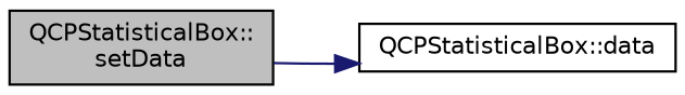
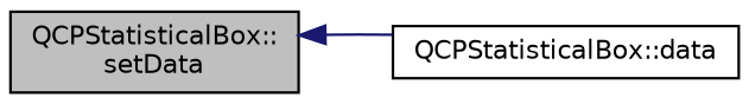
  digraph {
    rankdir=LR
    node [color=black fontname=Helvetica fontsize=10 shape=record style=filled]
    n1 [fillcolor=grey75 fontcolor=black height=0.2 label="QCPStatisticalBox::\lsetData" width=0.4]
    n2 [fillcolor=white height=0.2 label="QCPStatisticalBox::data" width=0.4]
-   n1 -> n2 [color=midnightblue fontname=Helvetica fontsize=10 labelfontname=Helvetica labelfontsize=10 style=solid]
+   n2 -> n1 [color=midnightblue fontname=Helvetica fontsize=10 labelfontname=Helvetica labelfontsize=10 style=solid]
  }
